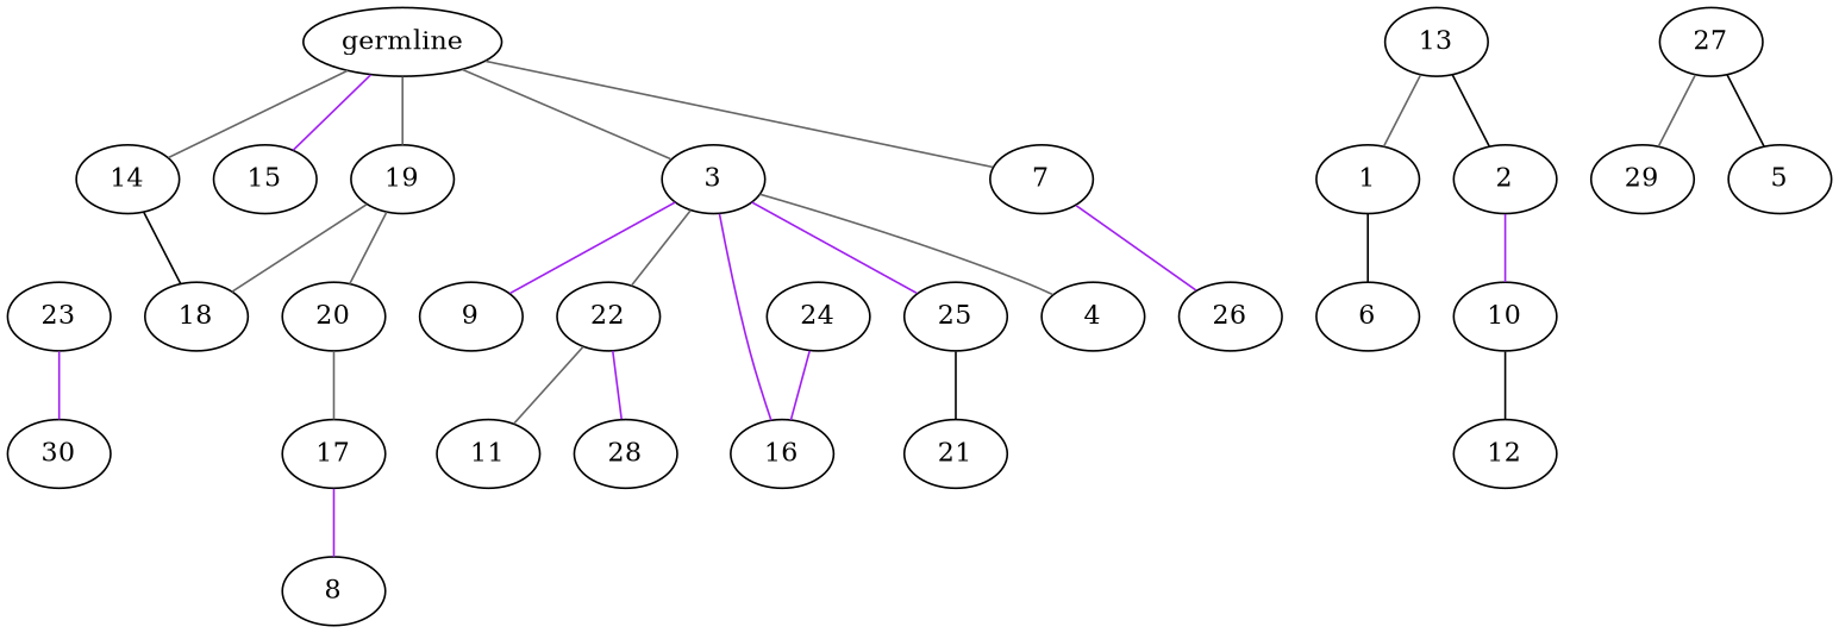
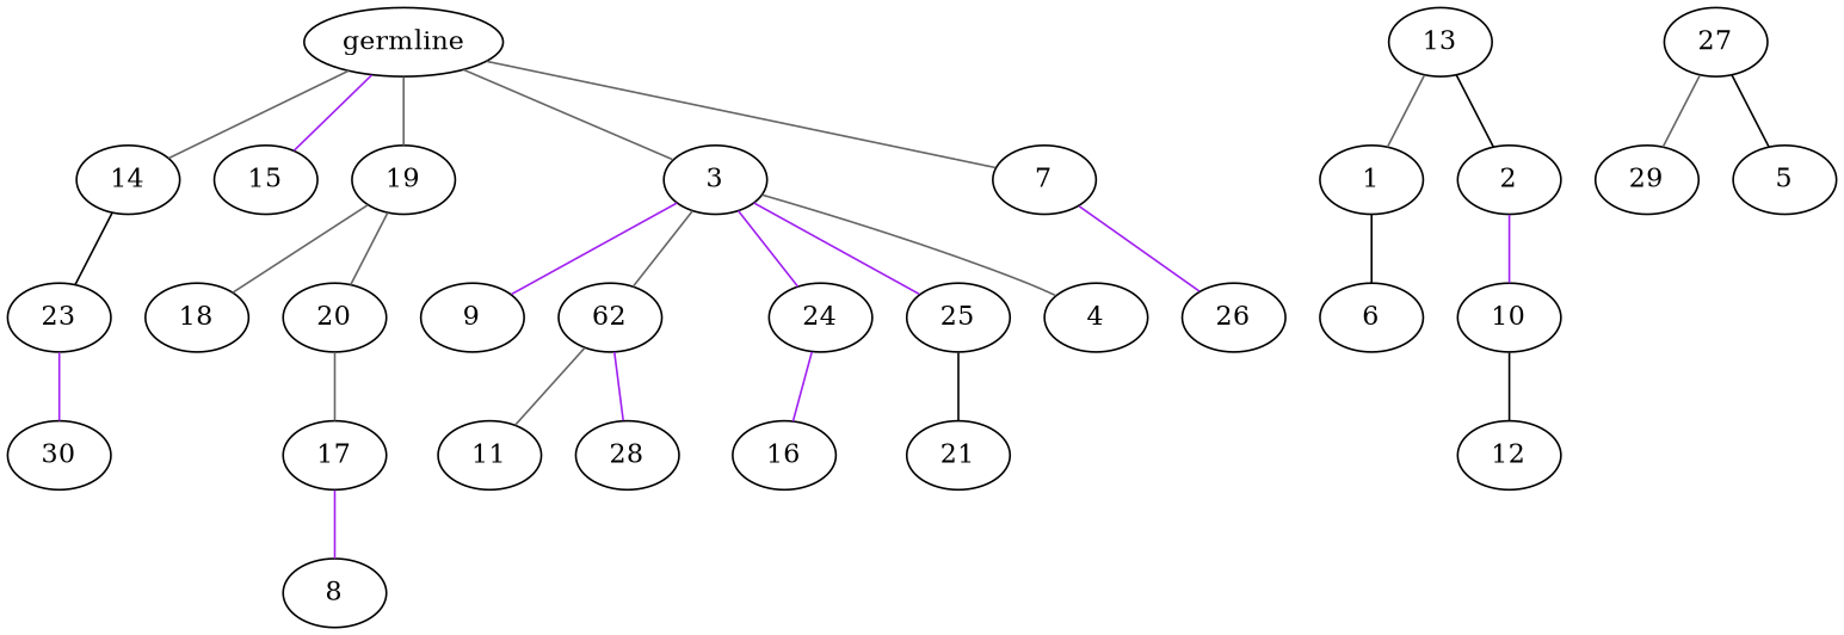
  graph {
    edge [color=gray40]
    n1 [label=germline]
    n2 [label=14]
    n3 [label=15]
    n4 [label=19]
    n5 [label=3]
    n6 [label=7]
    n7 [label=23]
    n8 [label=18]
    n9 [label=20]
-   n10 [label=22]
+   n10 [label=62]
    n11 [label=24]
    n12 [label=25]
    n13 [label=4]
    n14 [label=9]
    n15 [label=26]
    n16 [label=30]
    n17 [label=17]
    n18 [label=8]
    n19 [label=11]
    n20 [label=28]
    n21 [label=16]
    n22 [label=21]
    n23 [label=13]
    n24 [label=1]
    n25 [label=2]
    n26 [label=6]
    n27 [label=10]
    n28 [label=27]
    n29 [label=29]
    n30 [label=5]
    n31 [label=12]
    n1 -- n2
    n1 -- n3 [color=purple]
    n1 -- n4
    n1 -- n5
    n1 -- n6
-   n2 -- n8 [color=black]
+   n2 -- n7 [color=black]
    n4 -- n8
    n4 -- n9
    n5 -- n10
-   n5 -- n21 [color=purple]
+   n5 -- n11 [color=purple]
    n5 -- n12 [color=purple]
    n5 -- n13
    n5 -- n14 [color=purple]
    n6 -- n15 [color=purple]
    n7 -- n16 [color=purple]
    n9 -- n17
    n10 -- n19
    n10 -- n20 [color=purple]
    n11 -- n21 [color=purple]
    n12 -- n22 [color=black]
    n17 -- n18 [color=purple]
    n23 -- n24
    n23 -- n25 [color=black]
    n24 -- n26 [color=black]
    n25 -- n27 [color=purple]
    n27 -- n31 [color=black]
    n28 -- n29
    n28 -- n30 [color=black]
  }
